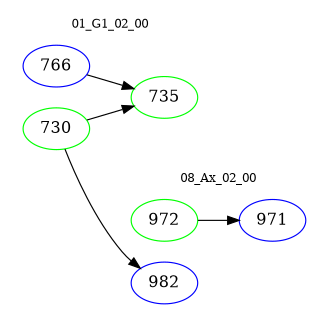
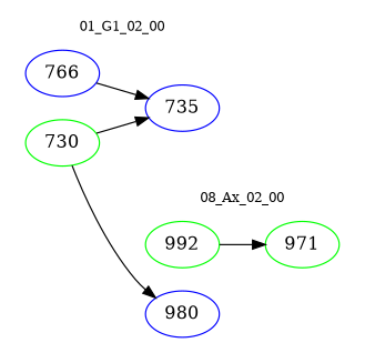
  digraph {
    rankdir=LR
    node [color=blue]
    edge [color=black]
-   n1 [color=green label=972]
-   n2 [label=971]
-   n3 [label=982]
+   n1 [color=green label=992]
+   n2 [color=green label=971]
+   n3 [label=980]
    n4 [color=green label=730]
-   n5 [color=green label=735]
+   n5 [label=735]
    n6 [label=766]
    subgraph cluster_1 {
      color=white
      fontsize=10
      label="08_Ax_02_00"
      n1
      n2
      n3
    }
    subgraph cluster_2 {
      color=white
      fontsize=10
      label="01_G1_02_00"
      n4
      n5
      n6
    }
    n1 -> n2
    n4 -> n3
    n4 -> n5
    n6 -> n5
  }
